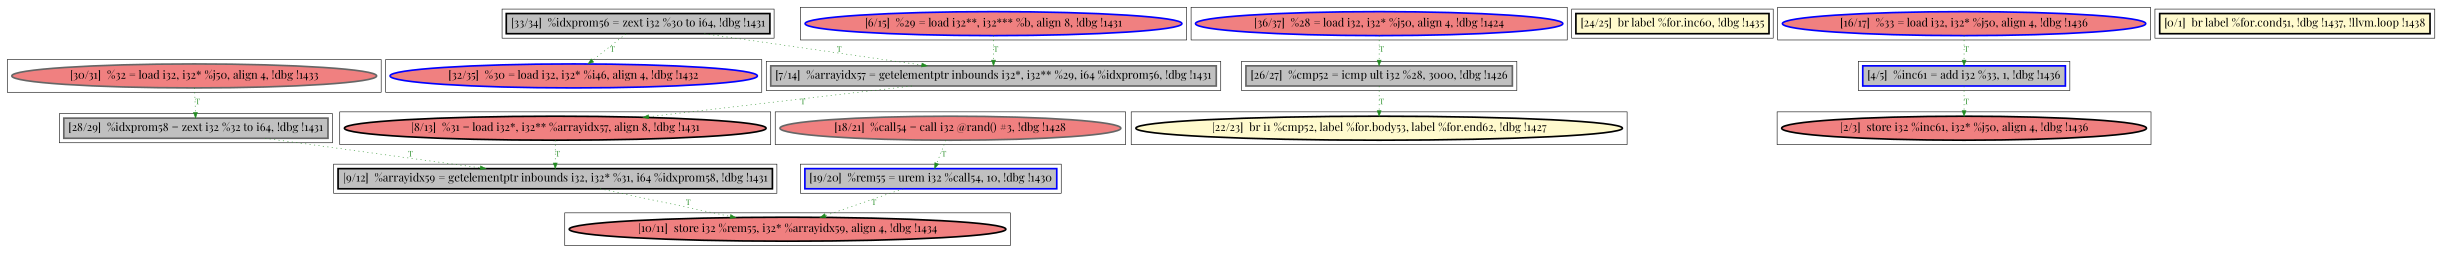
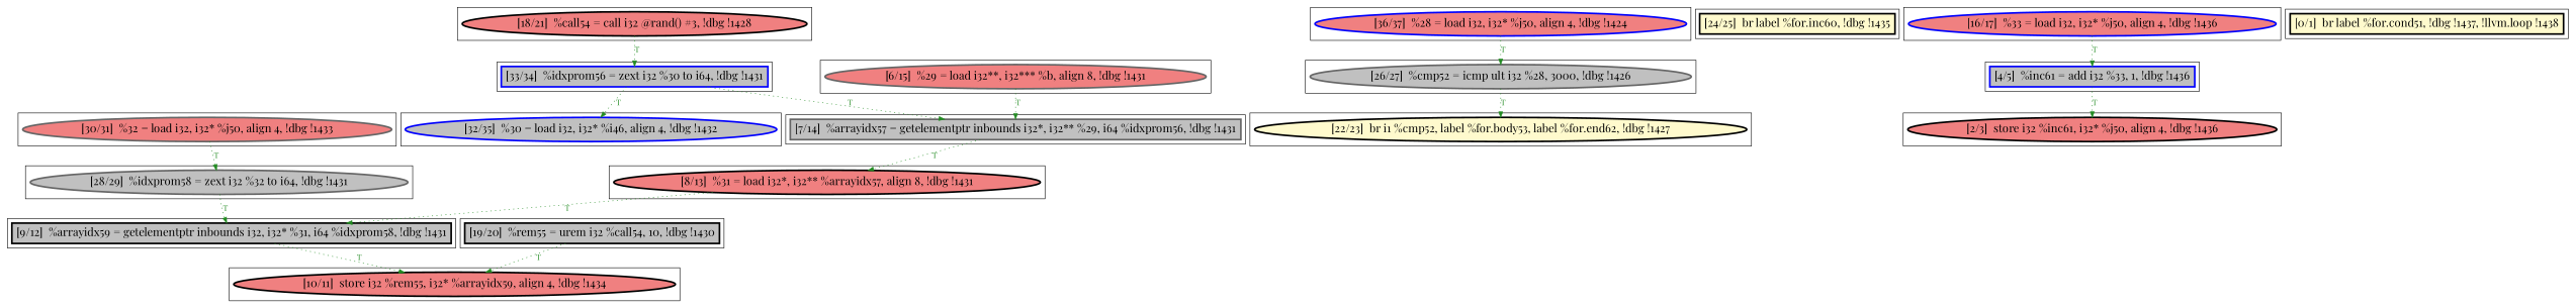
  digraph {
    fontname="Playfair Display"
    node [color=black fillcolor=lightcoral fontname="Playfair Display" fontsize=20 penwidth=3.0 shape=ellipse style=filled]
    edge [color=forestgreen fontcolor=forestgreen fontname="Playfair Display" style=dotted]
    n1 [label="[10/11]  store i32 %rem55, i32* %arrayidx59, align 4, !dbg !1434"]
    n2 [fillcolor=grey label="[9/12]  %arrayidx59 = getelementptr inbounds i32, i32* %31, i64 %idxprom58, !dbg !1431" shape=rectangle]
    n3 [color=blue label="[36/37]  %28 = load i32, i32* %j50, align 4, !dbg !1424"]
-   n4 [fillcolor=grey label="[33/34]  %idxprom56 = zext i32 %30 to i64, !dbg !1431" shape=rectangle]
+   n4 [color=blue fillcolor=grey label="[33/34]  %idxprom56 = zext i32 %30 to i64, !dbg !1431" shape=rectangle]
    n5 [fillcolor=lemonchiffon label="[22/23]  br i1 %cmp52, label %for.body53, label %for.end62, !dbg !1427"]
    n6 [fillcolor=lemonchiffon label="[24/25]  br label %for.inc60, !dbg !1435" shape=box]
    n7 [label="[2/3]  store i32 %inc61, i32* %j50, align 4, !dbg !1436"]
-   n8 [color=blue label="[32/35]  %30 = load i32, i32* %i46, align 4, !dbg !1432"]
-   n9 [color=gray40 fillcolor=grey label="[28/29]  %idxprom58 = zext i32 %32 to i64, !dbg !1431" shape=rectangle]
+   n8 [color=blue fillcolor=grey label="[32/35]  %30 = load i32, i32* %i46, align 4, !dbg !1432"]
+   n9 [color=gray40 fillcolor=grey label="[28/29]  %idxprom58 = zext i32 %32 to i64, !dbg !1431"]
    n10 [fillcolor=lemonchiffon label="[0/1]  br label %for.cond51, !dbg !1437, !llvm.loop !1438" shape=box]
-   n11 [color=gray40 fillcolor=grey label="[26/27]  %cmp52 = icmp ult i32 %28, 3000, !dbg !1426" shape=rectangle]
-   n12 [color=gray40 label="[18/21]  %call54 = call i32 @rand() #3, !dbg !1428"]
-   n13 [color=blue fillcolor=grey label="[19/20]  %rem55 = urem i32 %call54, 10, !dbg !1430" shape=rectangle]
+   n11 [color=gray40 fillcolor=grey label="[26/27]  %cmp52 = icmp ult i32 %28, 3000, !dbg !1426"]
+   n12 [label="[18/21]  %call54 = call i32 @rand() #3, !dbg !1428"]
+   n13 [fillcolor=grey label="[19/20]  %rem55 = urem i32 %call54, 10, !dbg !1430" shape=rectangle]
    n14 [color=blue label="[16/17]  %33 = load i32, i32* %j50, align 4, !dbg !1436"]
    n15 [color=blue fillcolor=grey label="[4/5]  %inc61 = add i32 %33, 1, !dbg !1436" shape=rectangle]
-   n16 [color=blue label="[6/15]  %29 = load i32**, i32*** %b, align 8, !dbg !1431"]
+   n16 [color=gray40 label="[6/15]  %29 = load i32**, i32*** %b, align 8, !dbg !1431"]
    n17 [color=gray40 label="[30/31]  %32 = load i32, i32* %j50, align 4, !dbg !1433"]
    n18 [label="[8/13]  %31 = load i32*, i32** %arrayidx57, align 8, !dbg !1431"]
    n19 [color=gray40 fillcolor=grey label="[7/14]  %arrayidx57 = getelementptr inbounds i32*, i32** %29, i64 %idxprom56, !dbg !1431" shape=rectangle]
    subgraph cluster_1 {
      n1
    }
    subgraph cluster_2 {
      n2
    }
    subgraph cluster_3 {
      n3
    }
    subgraph cluster_4 {
      n4
    }
    subgraph cluster_5 {
      n5
    }
    subgraph cluster_6 {
      n6
    }
    subgraph cluster_7 {
      n7
    }
    subgraph cluster_8 {
      n8
    }
    subgraph cluster_9 {
      n9
    }
    subgraph cluster_10 {
      n10
    }
    subgraph cluster_11 {
      n11
    }
    subgraph cluster_12 {
      n12
    }
    subgraph cluster_13 {
      n13
    }
    subgraph cluster_14 {
      n14
    }
    subgraph cluster_15 {
      n15
    }
    subgraph cluster_16 {
      n16
    }
    subgraph cluster_17 {
      n17
    }
    subgraph cluster_18 {
      n18
    }
    subgraph cluster_19 {
      n19
    }
    n2 -> n1 [label=T]
    n3 -> n11 [label=T]
    n4 -> n8 [label=T]
    n4 -> n19 [label=T]
    n9 -> n2 [label=T]
    n11 -> n5 [label=T]
-   n12 -> n13 [label=T]
+   n12 -> n4 [label=T]
    n13 -> n1 [label=T]
    n14 -> n15 [label=T]
    n15 -> n7 [label=T]
    n16 -> n19 [label=T]
    n17 -> n9 [label=T]
    n18 -> n2 [label=T]
    n19 -> n18 [label=T]
  }
